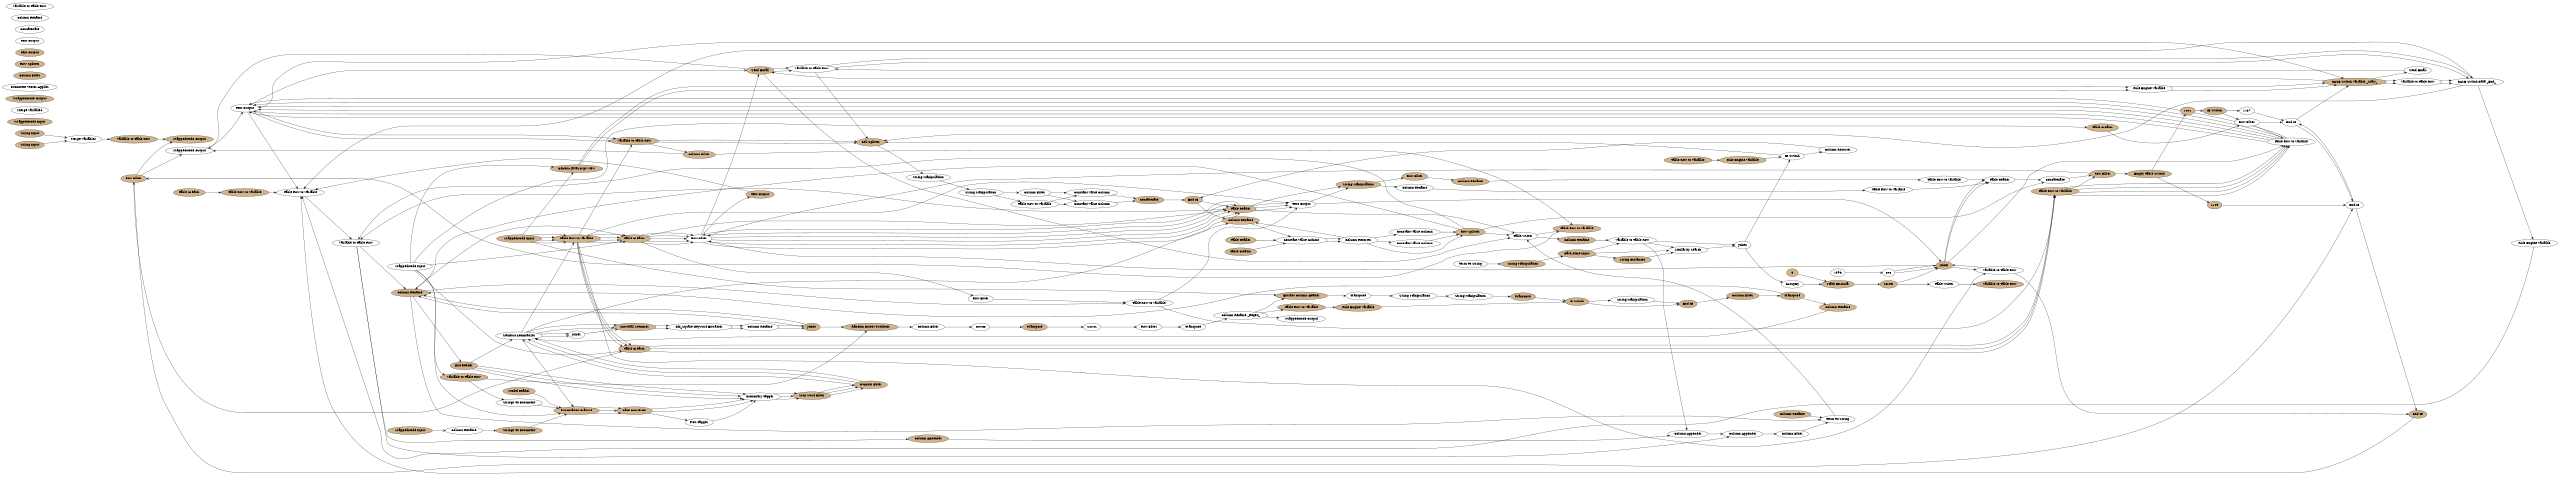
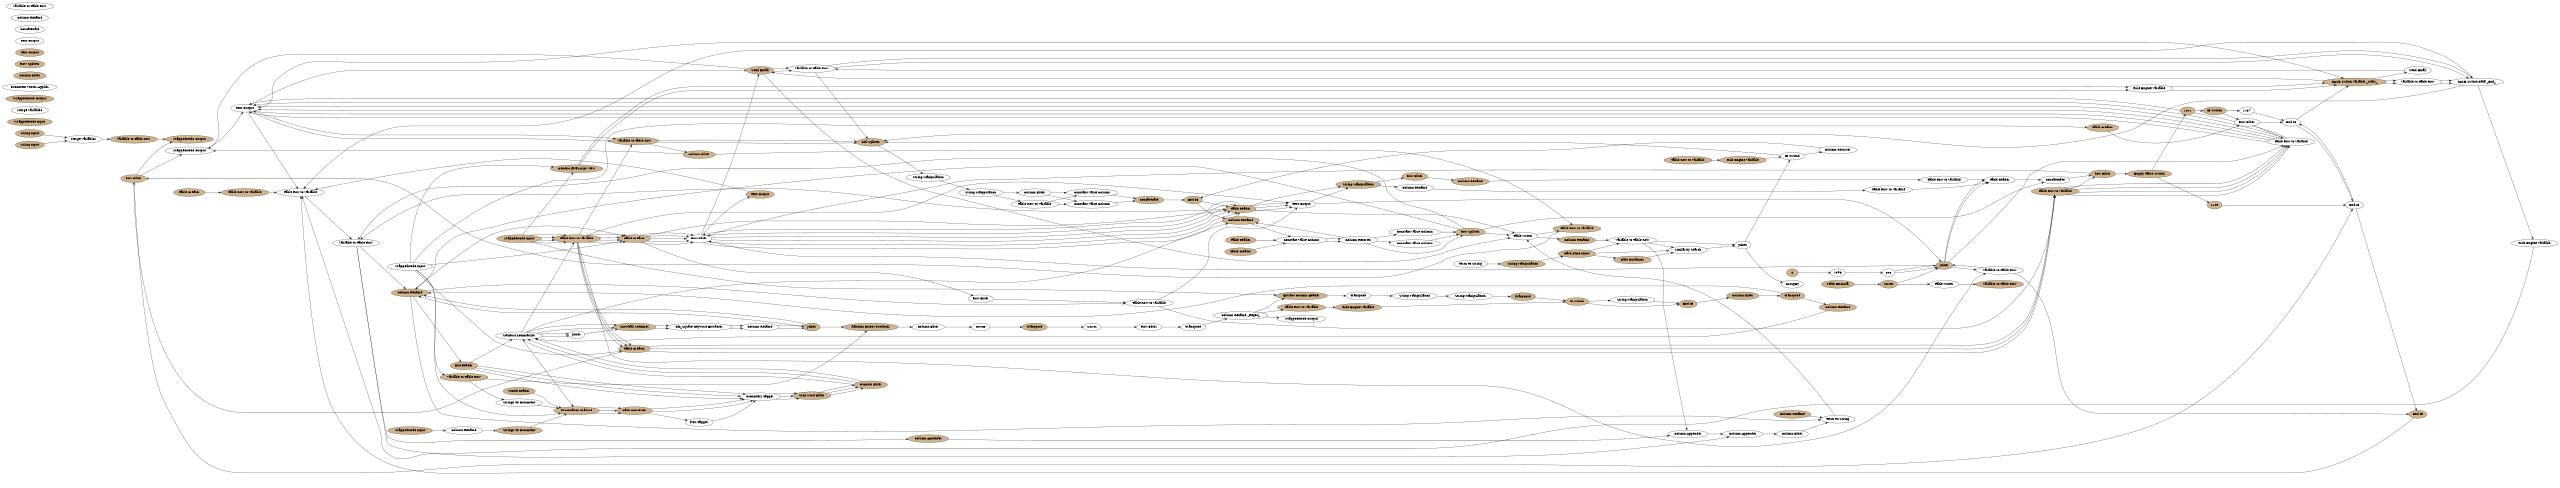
  digraph {
    fontname="DejaVu Serif"
    rankdir=LR
    node [fillcolor=tan fontname="DejaVu Serif" style=filled]
    edge [arrowhead=vee fontname="DejaVu Serif"]
    n1 [label="String Input"]
    n2 [fillcolor=white label="Merge Variables"]
    n3 [label="Variable to Table Row"]
    n4 [label="String Input"]
    n5 [label="WrappedNode Output"]
    n6 [label="WrappedNode Input"]
    n7 [label="Text Output"]
    n8 [fillcolor=white label="Table Row to Variable"]
    n9 [fillcolor=white label="Variable to Table Row"]
    n10 [fillcolor=white label="Text Output"]
    n11 [label="Send Email"]
    n12 [label="Variable to Table Row"]
    n13 [label="CASE Switch Variable _Start_"]
    n14 [fillcolor=white label="WrappedNode Output"]
    n15 [fillcolor=white label="Table Writer"]
    n16 [fillcolor=white label="Variable to Table Row"]
    n17 [label="Column Filter"]
    n18 [label="Cell Splitter"]
    n19 [fillcolor=white label="Send Email"]
    n20 [fillcolor=white label="Variable to Table Row"]
    n21 [label="Table Creator"]
    n22 [label="Table Row to Variable"]
    n23 [fillcolor=white label="Text Output"]
    n24 [label="String Manipulation"]
    n25 [label=Joiner]
    n26 [fillcolor=white label="Column Rename"]
    n27 [label="Row Filter"]
    n28 [fillcolor=white label="Table Reader"]
    n29 [fillcolor=white label="Row Filter"]
    n30 [fillcolor=white label="Table Row to Variable"]
    n31 [fillcolor=white label="Variable to Table Row"]
    n32 [fillcolor=white label="Table Row to Variable"]
    n33 [label="Column Rename"]
    n34 [fillcolor=white label=Concatenate]
    n35 [fillcolor=white label="Table Row to Variable"]
    n36 [fillcolor=white label="Merge Variables"]
    n37 [label="WrappedNode Output"]
    n38 [label="Table Creator"]
    n39 [label="Table Reader"]
    n40 [fillcolor=white label="Row Filter"]
    n41 [fillcolor=white label="Table Row to Variable"]
    n42 [label="Table Row to Variable"]
    n43 [label="Column Rename"]
    n44 [label="Column Rename"]
    n45 [label="Column Appender"]
    n46 [fillcolor=white label="Column Appender"]
    n47 [fillcolor=white label="CASE Switch Data _End_"]
    n48 [label="File Reader"]
    n49 [fillcolor=white label="Stanford Lemmatizer"]
    n50 [fillcolor=white label="Dictionary Tagger"]
    n51 [label="Table Row to Variable"]
    n52 [fillcolor=white label=Joiner]
    n53 [label="Punctuation Erasure"]
    n54 [label="Snowball Stemmer"]
    n55 [label="Column Rename"]
    n56 [label="Stop Word Filter"]
    n57 [label="Table Creator"]
    n58 [label="Case Converter"]
    n59 [fillcolor=white label="Chi_Square Keyword Extractor"]
    n60 [fillcolor=white label="Constant Value Column"]
    n61 [fillcolor=white label="Term To String"]
    n62 [label="Table Row to Variable"]
    n63 [label="Column Rename"]
    n64 [label="Column Filter"]
    n65 [label=Transpose]
    n66 [label="WrappedNode Input"]
    n67 [label="Extract Column Header"]
    n68 [label="Generic JavaScript View"]
    n69 [fillcolor=white label=Transpose]
    n70 [fillcolor=white label="Rule Engine Variable"]
    n71 [fillcolor=white label="String Manipulation"]
    n72 [fillcolor=white label="Column Rename _Regex_"]
    n73 [label="Table Row to Variable"]
    n74 [fillcolor=white label="WrappedNode Output"]
    n75 [label="IF Switch"]
    n76 [fillcolor=white label="String Manipulation"]
    n77 [label="End IF"]
    n78 [fillcolor=white label="String Manipulation"]
    n79 [label=Transpose]
    n80 [label="Rule Engine Variable"]
    n81 [label="Row Filter"]
    n82 [label="Empty Table Switch"]
    n83 [label="Row Filter"]
    n84 [label="End IF"]
    n85 [fillcolor=white label="String Manipulation"]
    n86 [fillcolor=white label="End IF"]
    n87 [fillcolor=white label="End IF"]
    n88 [label="WrappedNode Input"]
    n89 [fillcolor=white label="Column Rename"]
    n90 [label="Strings To Document"]
    n91 [label="Random Forest Predictor"]
    n92 [fillcolor=white label="Column Filter"]
    n93 [fillcolor=white label=RowID]
    n94 [fillcolor=white label="Document Vector Applier"]
    n95 [label="Model Reader"]
    n96 [label="Variable to Table Row"]
    n97 [fillcolor=white label="Strings To Document"]
    n98 [label="Column Filter"]
    n99 [label=Transpose]
    n100 [label="Row Splitter"]
    n101 [fillcolor=white label="POS Tagger"]
    n102 [label="Number Filter"]
    n103 [fillcolor=white label=Sorter]
    n104 [fillcolor=white label="Row Filter"]
    n105 [fillcolor=white label=Transpose]
    n106 [label="Column Rename"]
    n107 [fillcolor=white label=GroupBy]
    n108 [label="Math Formula"]
    n109 [label=Sorter]
    n110 [fillcolor=white label="Table Writer"]
    n111 [label="Variable to Table Row"]
    n112 [fillcolor=white label=Joiner]
    n113 [fillcolor=white label="IF Switch"]
    n114 [fillcolor=white label="Column Resorter"]
    n115 [fillcolor=white label="Similarity Search"]
-   n116 [label="String Distances"]
+   n116 [label="Date Distances"]
    n117 [fillcolor=white label="Term To String"]
    n118 [label="String Manipulation"]
    n119 [label="Date_Time Input"]
    n120 [fillcolor=white label="Variable to Table Row"]
    n121 [fillcolor=white label="Column Appender"]
    n122 [fillcolor=white label="Column Rename"]
    n123 [label=Joiner]
    n124 [fillcolor=white label="WrappedNode Input"]
    n125 [label="Table Creator"]
    n126 [fillcolor=white label="Row Filter"]
    n127 [fillcolor=white label="Rule Engine Variable"]
    n128 [label="Text Output"]
    n129 [label="IF Switch"]
    1137 [fillcolor=white]
    n131 [fillcolor=white label="String Manipulation"]
    n132 [fillcolor=white label="Text Output"]
    n133 [label=1091]
    1149
    n135 [label="Table Reader"]
    n136 [fillcolor=white label="Column Resorter"]
    n137 [label="Table Creator"]
    n138 [fillcolor=white label="Constant Value Column"]
    n139 [fillcolor=white label="Constant Value Column"]
    n140 [label="Row Splitter"]
    n141 [fillcolor=white label="Column Filter"]
    n142 [fillcolor=white label=Concatenate]
    n143 [fillcolor=white label="Column Rename"]
    n144 [fillcolor=white label="Table Row to Variable"]
    n145 [fillcolor=white label="Column Filter"]
    n146 [fillcolor=white label="Constant Value Column"]
    n147 [fillcolor=white label="Constant Value Column"]
    n148 [label=Concatenate]
    n149 [label="End IF"]
    n150 [label="Table Row to Variable"]
    n151 [label="Rule Engine Variable"]
    n152 [fillcolor=white label="Variable to Table Row"]
    8
    1096 [fillcolor=white]
    895 [fillcolor=white]
    n1 -> n2
    n2 -> n3 [arrowhead=normal]
    n3 -> n5
    n4 -> n2
    n7 -> n8 [arrowhead=normal]
    n8 -> n9 [arrowhead=normal]
    n9 -> n44 [arrowhead=normal]
    n9 -> n45 [arrowhead=normal]
    n9 -> n46 [arrowhead=normal]
    n10 -> n8
    n10 -> n11
    n10 -> n12
    n10 -> n12 [arrowhead=normal]
    n10 -> n13 [arrowhead=normal]
    n11 -> n14
    n11 -> n15 [arrowhead=normal]
    n11 -> n16 [arrowhead=normal]
    n11 -> n16
    n12 -> n17
    n12 -> n18 [arrowhead=normal]
    n12 -> n18
    n13 -> n11 [arrowhead=normal]
    n13 -> n19
    n13 -> n20 [arrowhead=normal]
    n13 -> n20 [arrowhead=normal]
    n14 -> n10
    n15 -> n42
    n15 -> n43
    n16 -> n18
    n16 -> n47
    n16 -> n47 [arrowhead=normal]
    n17 -> n14
    n17 -> n42
    n18 -> n85 [arrowhead=normal]
    n19 -> n16
    n20 -> n47
    n20 -> n47 [arrowhead=normal]
    n21 -> n22 [arrowhead=normal]
    n22 -> n8 [arrowhead=normal]
    n23 -> n24 [arrowhead=normal]
    n23 -> n25 [arrowhead=normal]
    n24 -> n26 [arrowhead=normal]
    n24 -> n27
    n25 -> n28
    n25 -> n28 [arrowhead=normal]
    n25 -> n29 [arrowhead=normal]
    n25 -> n30
    n25 -> n31 [arrowhead=normal]
    n26 -> n32 [arrowhead=normal]
    n27 -> n33
    n28 -> n34
    n29 -> n7
    n29 -> n11 [arrowhead=normal]
    n29 -> n39
    n29 -> n39 [arrowhead=normal]
    n29 -> n39 [arrowhead=normal]
    n29 -> n39 [arrowhead=normal]
    n29 -> n39
    n30 -> n10 [arrowhead=normal]
    n30 -> n10
    n30 -> n10 [arrowhead=normal]
    n30 -> n10
    n30 -> n10 [arrowhead=normal]
    n30 -> n10 [arrowhead=normal]
    n31 -> n25 [arrowhead=normal]
    n31 -> n84 [arrowhead=normal]
    n32 -> n28 [arrowhead=normal]
    n33 -> n35
    n34 -> n81
    n35 -> n28
    n38 -> n29 [arrowhead=normal]
    n38 -> n29
    n38 -> n29 [arrowhead=normal]
    n38 -> n29
    n38 -> n29 [arrowhead=normal]
    n38 -> n39 [arrowhead=normal]
    n38 -> n40
    n39 -> n9
    n39 -> n15
    n39 -> n23 [arrowhead=normal]
    n39 -> n23 [arrowhead=normal]
    n39 -> n23 [arrowhead=normal]
    n39 -> n24
    n39 -> n29
    n40 -> n41
    n41 -> n23
    n41 -> n62
    n42 -> n83
    n43 -> n120 [arrowhead=normal]
    n44 -> n38
    n44 -> n41
    n44 -> n48
    n44 -> n61 [arrowhead=normal]
    n45 -> n121 [arrowhead=normal]
    n46 -> n141
    n47 -> n8 [arrowhead=normal]
    n47 -> n18 [arrowhead=normal]
    n47 -> n127 [arrowhead=normal]
    n48 -> n49
    n48 -> n50 [arrowhead=normal]
    n48 -> n50
    n48 -> n50 [arrowhead=normal]
    n49 -> n51
    n49 -> n52
    n49 -> n52 [arrowhead=normal]
    n49 -> n53 [arrowhead=normal]
    n49 -> n54 [arrowhead=normal]
    n49 -> n54 [arrowhead=normal]
    n49 -> n55 [arrowhead=normal]
    n50 -> n56 [arrowhead=normal]
    n50 -> n56
    n50 -> n56 [arrowhead=normal]
    n51 -> n12
    n51 -> n23 [arrowhead=normal]
    n51 -> n31
    n51 -> n38 [arrowhead=normal]
    n51 -> n38 [arrowhead=normal]
    n51 -> n38 [arrowhead=normal]
    n51 -> n38
    n51 -> n57
    n51 -> n57
    n51 -> n57
    n52 -> n54
    n53 -> n58 [arrowhead=normal]
    n53 -> n58
    n53 -> n58
    n54 -> n59 [arrowhead=normal]
    n54 -> n59
    n55 -> n60 [arrowhead=normal]
    n56 -> n102
    n56 -> n102 [arrowhead=normal]
    n56 -> n102 [arrowhead=normal]
    n57 -> n62
    n57 -> n62 [arrowhead=normal]
    n57 -> n62
    n57 -> n83
    n58 -> n50 [arrowhead=normal]
    n58 -> n50 [arrowhead=normal]
    n58 -> n101
    n59 -> n122
    n59 -> n122 [arrowhead=normal]
    n60 -> n136 [arrowhead=normal]
    n60 -> n136
    n61 -> n15 [arrowhead=normal]
    n62 -> n30 [arrowhead=normal]
    n62 -> n30
    n62 -> n30
    n62 -> n30
    n62 -> n81
    n63 -> n49 [arrowhead=normal]
    n64 -> n65 [arrowhead=normal]
    n65 -> n44
    n65 -> n63
    n66 -> n51
    n66 -> n51 [arrowhead=normal]
    n66 -> n51 [arrowhead=normal]
    n66 -> n51
    n66 -> n67 [arrowhead=normal]
    n66 -> n68
    n67 -> n69
    n68 -> n70
    n68 -> n70 [arrowhead=normal]
    n69 -> n71 [arrowhead=normal]
    n70 -> n13 [arrowhead=normal]
    n70 -> n13
    n71 -> n78
    n72 -> n67 [arrowhead=normal]
    n72 -> n73
    n72 -> n74
    n73 -> n80
    n75 -> n76 [arrowhead=normal]
    n75 -> n77
    n76 -> n77 [arrowhead=normal]
    n77 -> n64 [arrowhead=normal]
    n78 -> n79 [arrowhead=normal]
    n79 -> n75
    n80 -> n75 [arrowhead=normal]
    n81 -> n29 [arrowhead=normal]
    n81 -> n82
    n82 -> n133
    n82 -> 1149
    n83 -> n5 [arrowhead=normal]
    n83 -> n14
    n83 -> n86 [arrowhead=normal]
    n84 -> n8 [arrowhead=normal]
    n85 -> n131 [arrowhead=normal]
    n86 -> n84
    n86 -> n87
    n87 -> n13 [arrowhead=normal]
    n87 -> n86 [arrowhead=normal]
    n88 -> n89
    n89 -> n90
    n90 -> n53
    n91 -> n92 [arrowhead=normal]
    n92 -> n93 [arrowhead=normal]
    n93 -> n99 [arrowhead=normal]
    n95 -> n53 [arrowhead=normal]
    n96 -> n91
    n96 -> n97 [arrowhead=normal]
    n97 -> n53 [arrowhead=normal]
    n99 -> n103
    n101 -> n50
    n102 -> n49
    n102 -> n49
    n102 -> n49
    n103 -> n104
    n104 -> n105 [arrowhead=normal]
    n105 -> n72
    n106 -> n61 [arrowhead=normal]
-   n107 -> n108 [arrowhead=normal]
    n108 -> n109
    n109 -> n25 [arrowhead=normal]
    n109 -> n110
    n110 -> n111 [arrowhead=normal]
    n112 -> n107
    n112 -> n113
    n113 -> n18 [arrowhead=normal]
    n113 -> n114 [arrowhead=normal]
    n114 -> n149
    n115 -> n112
    n116 -> n115 [arrowhead=normal]
    n117 -> n118 [arrowhead=normal]
    n118 -> n119 [arrowhead=normal]
    n119 -> n115
    n119 -> n116 [arrowhead=normal]
    n119 -> n120 [arrowhead=normal]
    n120 -> n112 [arrowhead=normal]
    n120 -> n115
    n120 -> n121 [arrowhead=normal]
    n121 -> n46
    n122 -> n123
    n122 -> n123 [arrowhead=normal]
    n123 -> n44 [arrowhead=normal]
    n123 -> n44
    n123 -> n91
    n124 -> n38
    n124 -> n53
    n124 -> n57
    n124 -> n68
    n124 -> n96
    n124 -> n125
    n125 -> n126
    n126 -> n30
    n126 -> n87 [arrowhead=normal]
    n127 -> n8 [arrowhead=normal]
    n129 -> n126 [arrowhead=normal]
    n129 -> 1137 [arrowhead=normal]
    1137 -> n87
    n131 -> n144
    n131 -> n145
    n133 -> n129
    1149 -> n86
    n135 -> n60 [arrowhead=normal]
    n136 -> n55
    n136 -> n138
    n136 -> n139
    n136 -> n140
    n137 -> n60 [arrowhead=normal]
    n138 -> n140
    n139 -> n140 [arrowhead=normal]
    n140 -> n9
    n140 -> n15
    n140 -> n34
    n140 -> n44
    n141 -> n61 [arrowhead=normal]
    n144 -> n146 [arrowhead=normal]
    n144 -> n147
    n145 -> n146
    n145 -> n147 [arrowhead=normal]
    n146 -> n148
    n147 -> n148 [arrowhead=normal]
    n148 -> n149
    n149 -> n39
    n149 -> n55
    n150 -> n151
    n151 -> n113
-   8 -> n108
+   8 -> 1096
    1096 -> 895
    895 -> n25 [arrowhead=normal]
    895 -> n25 [arrowhead=normal]
  }
